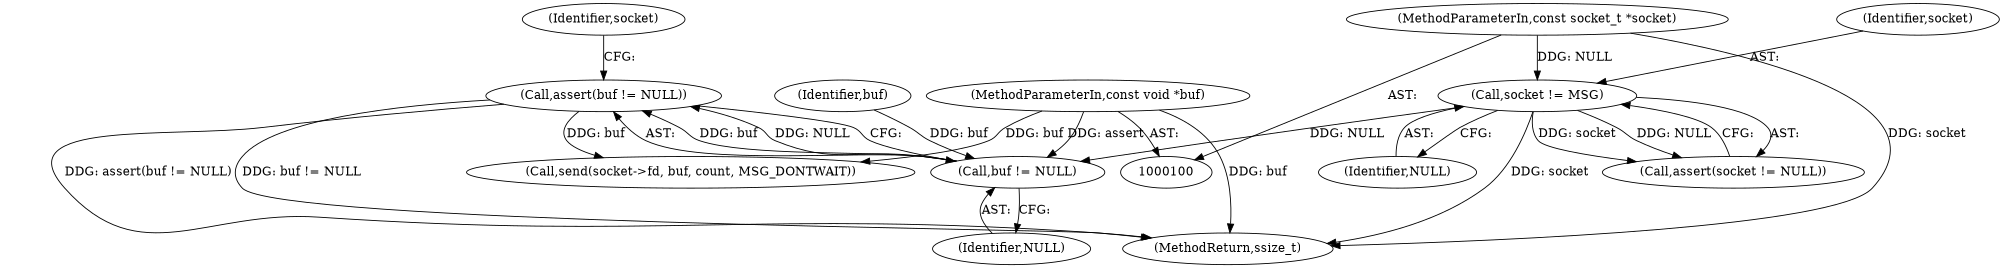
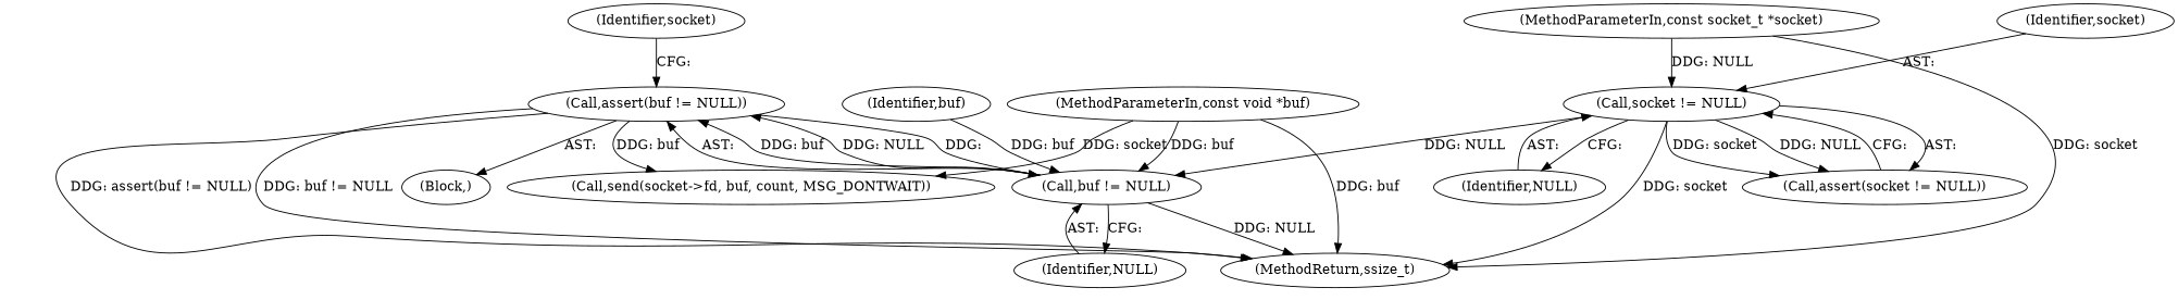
  digraph {
    n1 [label="(Call,assert(buf != NULL))"]
    n2 [label="(Call,buf != NULL)"]
+   n3 [label="(Block,)"]
    n4 [label="(MethodReturn,ssize_t)"]
    n5 [label="(Call,send(socket->fd, buf, count, MSG_DONTWAIT))"]
    n6 [label="(Identifier,NULL)"]
    n7 [label="(MethodParameterIn,const void *buf)"]
-   1000100
-   n9 [label="(Call,socket != MSG)"]
+   n9 [label="(Call,socket != NULL)"]
    n10 [label="(Call,assert(socket != NULL))"]
    n11 [label="(Identifier,NULL)"]
    n12 [label="(MethodParameterIn,const socket_t *socket)"]
    n13 [label="(Identifier,socket)"]
    n14 [label="(Identifier,buf)"]
    n15 [label="(Identifier,socket)"]
-   n1 -> n2 [label="CFG: "]
+   n1 -> n2 [label="DDG: "]
+   n1 -> n3 [label="AST: "]
    n1 -> n4 [label="DDG: buf != NULL"]
    n1 -> n4 [label="DDG: assert(buf != NULL)"]
    n1 -> n5 [label="DDG: buf"]
    n2 -> n1 [label="AST: "]
    n2 -> n1 [label="DDG: buf"]
    n2 -> n1 [label="DDG: NULL"]
+   n2 -> n4 [label="DDG: NULL"]
    n2 -> n6 [label="CFG: "]
    n6 -> n2 [label="AST: "]
-   n7 -> n2 [label="DDG: assert"]
+   n7 -> n2 [label="DDG: buf"]
    n7 -> n4 [label="DDG: buf"]
-   n7 -> n5 [label="DDG: buf"]
-   n7 -> 1000100 [label="AST: "]
+   n7 -> n5 [label="DDG: socket"]
    n9 -> n2 [label="DDG: NULL"]
    n9 -> n4 [label="DDG: socket"]
    n9 -> n10 [label="AST: "]
    n9 -> n10 [label="DDG: socket"]
    n9 -> n10 [label="DDG: NULL"]
    n9 -> n11 [label="CFG: "]
    n10 -> n9 [label="CFG: "]
    n11 -> n9 [label="AST: "]
    n12 -> n4 [label="DDG: socket"]
-   n12 -> 1000100 [label="AST: "]
    n12 -> n9 [label="DDG: NULL"]
    n13 -> n9 [label="AST: "]
    n14 -> n2 [label="DDG: buf"]
    n15 -> n1 [label="CFG: "]
  }
